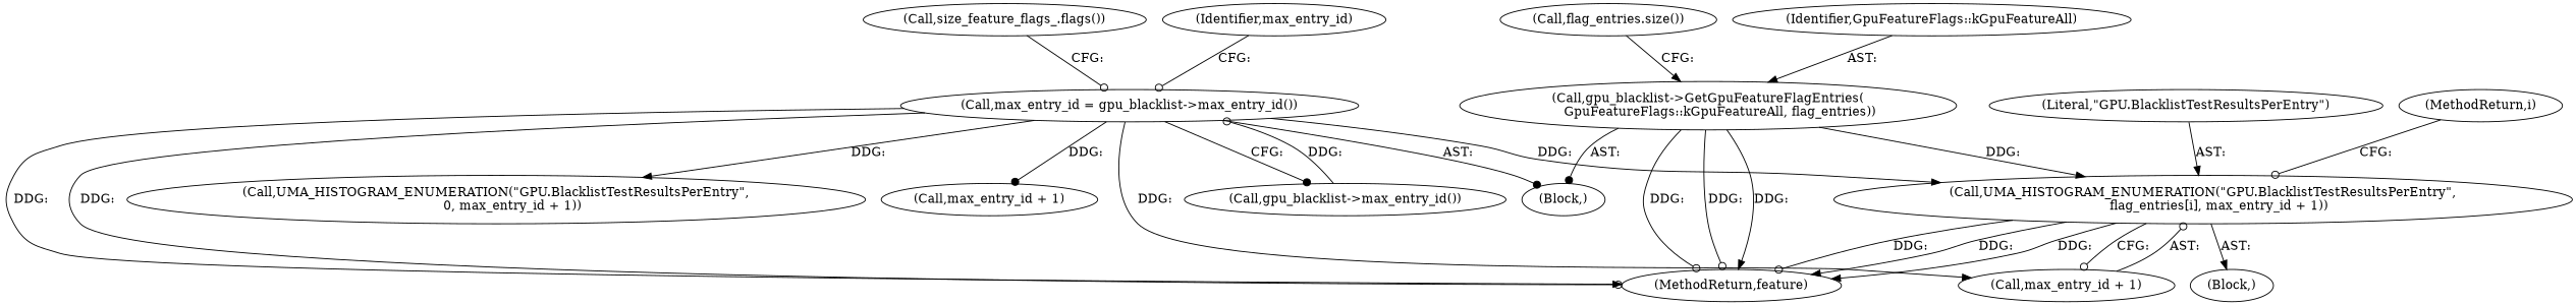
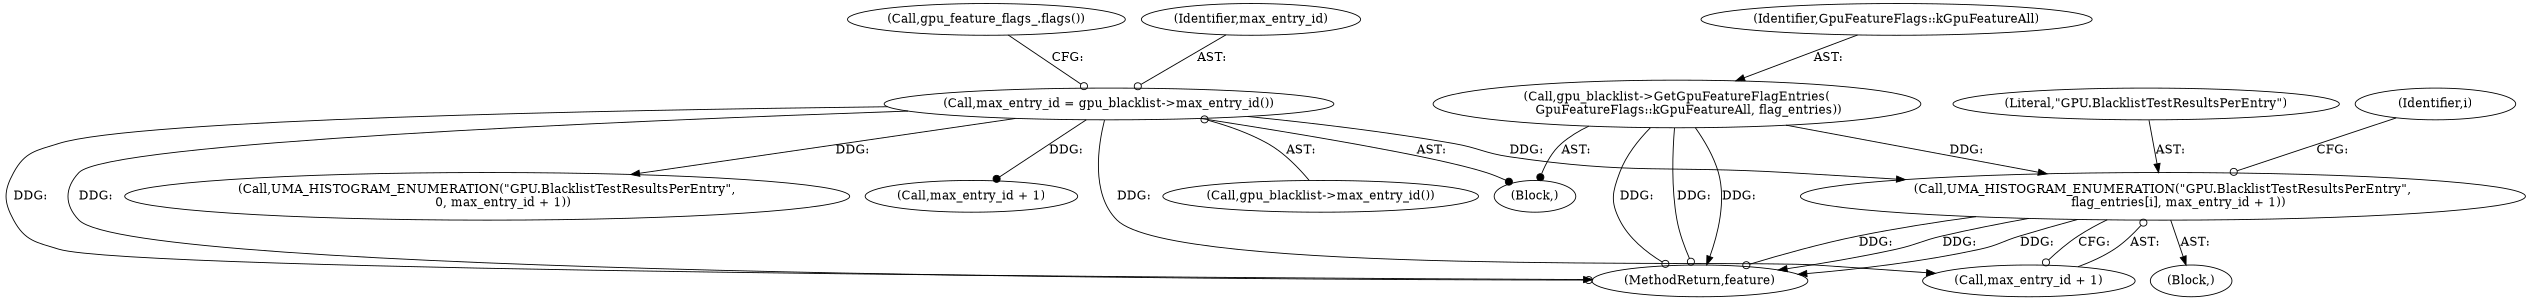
  digraph {
    edge [arrowhead=normal]
    n1 [label="(Call,UMA_HISTOGRAM_ENUMERATION(\"GPU.BlacklistTestResultsPerEntry\",\n        flag_entries[i], max_entry_id + 1))"]
    n2 [label="(Call,max_entry_id + 1)"]
    n3 [label="(MethodReturn,feature)"]
    n4 [label="(Block,)"]
    n5 [label="(Call,gpu_blacklist->GetGpuFeatureFlagEntries(\n      GpuFeatureFlags::kGpuFeatureAll, flag_entries))"]
    n6 [label="(Block,)"]
    n7 [label="(Call,max_entry_id = gpu_blacklist->max_entry_id())"]
    n8 [label="(Call,gpu_blacklist->max_entry_id())"]
    n9 [label="(Call,UMA_HISTOGRAM_ENUMERATION(\"GPU.BlacklistTestResultsPerEntry\",\n        0, max_entry_id + 1))"]
    n10 [label="(Call,max_entry_id + 1)"]
    n11 [label="(Literal,\"GPU.BlacklistTestResultsPerEntry\")"]
-   n12 [label="(Call,flag_entries.size())"]
-   n13 [label="(MethodReturn,i)"]
-   n14 [label="(Call,size_feature_flags_.flags())"]
+   n13 [label="(Identifier,i)"]
+   n14 [label="(Call,gpu_feature_flags_.flags())"]
    n15 [label="(Identifier,GpuFeatureFlags::kGpuFeatureAll)"]
    n16 [label="(Identifier,max_entry_id)"]
    n1 -> n2 [arrowhead=odot label="CFG: "]
    n1 -> n3 [arrowhead=odot label="DDG: "]
    n1 -> n3 [label="DDG: "]
    n1 -> n3 [label="DDG: "]
    n1 -> n4 [label="AST: "]
    n2 -> n1 [arrowhead=odot label="AST: "]
    n5 -> n1 [label="DDG: "]
    n5 -> n3 [label="DDG: "]
    n5 -> n3 [arrowhead=odot label="DDG: "]
    n5 -> n3 [arrowhead=odot label="DDG: "]
    n5 -> n6 [arrowhead=dot label="AST: "]
    n7 -> n1 [label="DDG: "]
    n7 -> n2 [label="DDG: "]
    n7 -> n3 [label="DDG: "]
    n7 -> n3 [arrowhead=odot label="DDG: "]
    n7 -> n6 [arrowhead=dot label="AST: "]
-   n7 -> n8 [arrowhead=dot label="CFG: "]
    n7 -> n9 [label="DDG: "]
    n7 -> n10 [arrowhead=dot label="DDG: "]
-   n8 -> n7 [arrowhead=odot label="DDG: "]
+   n8 -> n7 [arrowhead=odot label="AST: "]
    n11 -> n1 [label="AST: "]
-   n12 -> n5 [label="CFG: "]
    n13 -> n1 [arrowhead=odot label="CFG: "]
    n14 -> n7 [arrowhead=odot label="CFG: "]
    n15 -> n5 [label="AST: "]
-   n16 -> n7 [arrowhead=odot label="CFG: "]
+   n16 -> n7 [arrowhead=odot label="AST: "]
  }
